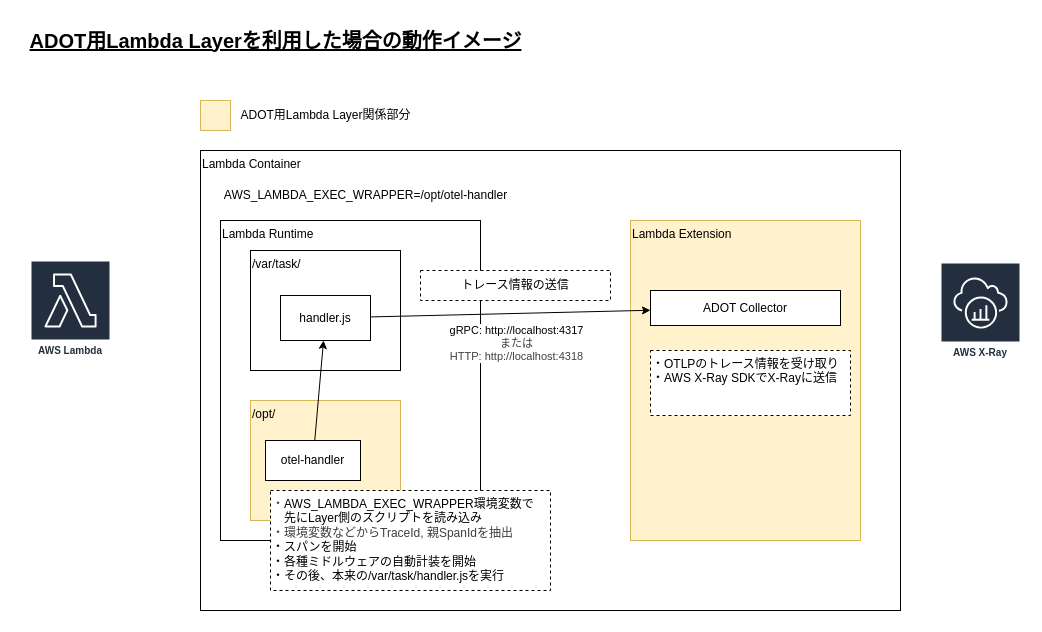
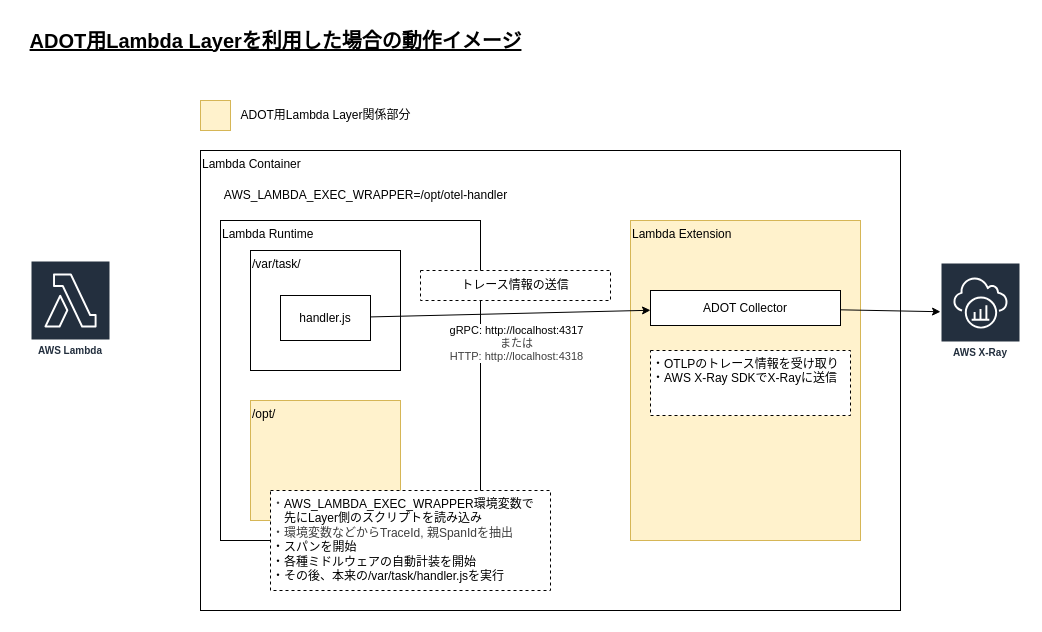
  <mxCell id="0" />
  <mxCell id="1" style="" parent="0" />
  <mxCell id="2" value="Lambda Container" style="whiteSpace=wrap;html=1;align=left;verticalAlign=top;rounded=0;" parent="1" vertex="1"><mxGeometry x="200" y="150" width="700" height="460" as="geometry" /></mxCell>
  <mxCell id="3" value="Lambda Internal layer" style="" parent="0" />
  <mxCell id="4" value="Lambda Extension" style="whiteSpace=wrap;html=1;align=left;verticalAlign=top;fillColor=#fff2cc;strokeColor=#d6b656;rounded=0;" parent="3" vertex="1"><mxGeometry x="630" y="220" width="230" height="320" as="geometry" /></mxCell>
  <mxCell id="5" value="Lambda Runtime" style="whiteSpace=wrap;html=1;align=left;verticalAlign=top;rounded=0;" parent="3" vertex="1"><mxGeometry x="220" y="220" width="260" height="320" as="geometry" /></mxCell>
  <mxCell id="6" value="" style="whiteSpace=wrap;html=1;align=left;verticalAlign=top;fillColor=#fff2cc;strokeColor=#d6b656;rounded=0;" parent="3" vertex="1"><mxGeometry x="200" y="100" width="30" height="30" as="geometry" /></mxCell>
  <mxCell id="7" value="ADOT用Lambda Layer関係部分" style="text;html=1;align=center;verticalAlign=middle;resizable=0;points=[];autosize=1;strokeColor=none;fillColor=none;rounded=0;" parent="3" vertex="1"><mxGeometry x="230" y="100" width="190" height="30" as="geometry" /></mxCell>
  <mxCell id="8" value="ADOT用Lambda Layerを利用した場合の動作イメージ" style="text;html=1;align=center;verticalAlign=middle;resizable=0;points=[];autosize=1;strokeColor=none;fillColor=none;fontSize=20;fontStyle=5;rounded=0;" parent="3" vertex="1"><mxGeometry x="20" y="20" width="510" height="40" as="geometry" /></mxCell>
  <mxCell id="9" value="Diagrams" style="" parent="0" />
  <mxCell id="10" value="AWS_LAMBDA_EXEC_WRAPPER=/opt/otel-handler" style="text;html=1;align=center;verticalAlign=middle;resizable=0;points=[];autosize=1;strokeColor=none;fillColor=none;rounded=0;" parent="9" vertex="1"><mxGeometry x="210" y="180" width="310" height="30" as="geometry" /></mxCell>
  <mxCell id="11" value="AWS Lambda" style="sketch=0;outlineConnect=0;fontColor=#232F3E;gradientColor=none;strokeColor=#ffffff;fillColor=#232F3E;dashed=0;verticalLabelPosition=middle;verticalAlign=bottom;align=center;html=1;whiteSpace=wrap;fontSize=10;fontStyle=1;spacing=3;shape=mxgraph.aws4.productIcon;prIcon=mxgraph.aws4.lambda;rounded=0;" parent="9" vertex="1"><mxGeometry x="30" y="260" width="80" height="100" as="geometry" /></mxCell>
  <mxCell id="12" value="/var/task/" style="whiteSpace=wrap;html=1;align=left;verticalAlign=top;rounded=0;" parent="9" vertex="1"><mxGeometry x="250" y="250" width="150" height="120" as="geometry" /></mxCell>
  <mxCell id="13" style="edgeStyle=none;html=1;rounded=0;" parent="9" source="15" target="20" edge="1"><mxGeometry relative="1" as="geometry" /></mxCell>
  <mxCell id="14" value="&lt;div&gt;&lt;span style=&quot;color: rgb(63, 63, 63);&quot;&gt;&lt;span style=&quot;color: rgb(0, 0, 0);&quot;&gt;gRPC: http://localhost:4317&lt;/span&gt;&lt;br&gt;&lt;/span&gt;&lt;/div&gt;&lt;div&gt;&lt;span style=&quot;color: rgb(63, 63, 63);&quot;&gt;&lt;span style=&quot;color: rgb(63, 63, 63);&quot;&gt;または&lt;/span&gt;&lt;span style=&quot;color: rgb(0, 0, 0);&quot;&gt;&lt;br&gt;&lt;/span&gt;&lt;/span&gt;&lt;/div&gt;&lt;div&gt;&lt;span style=&quot;color: rgb(63, 63, 63);&quot;&gt;HTTP: http://localhost:4318&lt;/span&gt;&lt;/div&gt;" style="edgeLabel;html=1;align=center;verticalAlign=middle;resizable=0;points=[];rounded=0;" parent="13" vertex="1" connectable="0"><mxGeometry x="-0.509" y="-3" relative="1" as="geometry"><mxPoint x="76" y="25" as="offset" /></mxGeometry></mxCell>
  <mxCell id="15" value="handler.js" style="whiteSpace=wrap;html=1;rounded=0;" parent="9" vertex="1"><mxGeometry x="280" y="295" width="90" height="45" as="geometry" /></mxCell>
  <mxCell id="16" value="/opt/" style="whiteSpace=wrap;html=1;align=left;verticalAlign=top;fillColor=#fff2cc;strokeColor=#d6b656;rounded=0;" parent="9" vertex="1"><mxGeometry x="250" y="400" width="150" height="120" as="geometry" /></mxCell>
- <mxCell id="17" style="edgeStyle=none;html=1;rounded=0;" parent="9" source="18" target="15" edge="1"><mxGeometry relative="1" as="geometry" /></mxCell>
- <mxCell id="18" value="otel-handler" style="whiteSpace=wrap;html=1;rounded=0;" parent="9" vertex="1"><mxGeometry x="265" y="440" width="95" height="40" as="geometry" /></mxCell>
+ <mxCell id="19" style="edgeStyle=none;html=1;rounded=0;" parent="9" source="20" target="21" edge="1"><mxGeometry relative="1" as="geometry" /></mxCell>
  <mxCell id="20" value="ADOT Collector" style="whiteSpace=wrap;html=1;rounded=0;" parent="9" vertex="1"><mxGeometry x="650" y="290" width="190" height="35" as="geometry" /></mxCell>
  <mxCell id="21" value="AWS X-Ray" style="sketch=0;outlineConnect=0;fontColor=#232F3E;gradientColor=none;strokeColor=#ffffff;fillColor=#232F3E;dashed=0;verticalLabelPosition=middle;verticalAlign=bottom;align=center;html=1;whiteSpace=wrap;fontSize=10;fontStyle=1;spacing=3;shape=mxgraph.aws4.productIcon;prIcon=mxgraph.aws4.xray;rounded=0;" parent="9" vertex="1"><mxGeometry x="940" y="262" width="80" height="100" as="geometry" /></mxCell>
  <mxCell id="22" value="Callout" style="" parent="0" />
  <mxCell id="23" value="&lt;div&gt;&lt;span style=&quot;color: rgb(63, 63, 63);&quot;&gt;・&lt;/span&gt;&lt;span style=&quot;color: rgb(0, 0, 0); text-align: center; text-wrap: nowrap; background-color: transparent;&quot;&gt;AWS_LAMBDA_EXEC_WRAPPER環境変数で&lt;/span&gt;&lt;/div&gt;&lt;div&gt;&lt;span style=&quot;color: rgb(0, 0, 0); text-align: center; text-wrap: nowrap; background-color: transparent;&quot;&gt;　先にLayer側のスクリプトを読み込み&lt;/span&gt;&lt;/div&gt;&lt;div&gt;&lt;span style=&quot;color: rgb(63, 63, 63);&quot;&gt;・環境変数などからTraceId, 親SpanIdを抽出&lt;/span&gt;&lt;br&gt;&lt;/div&gt;・スパンを開始&lt;div&gt;&lt;span style=&quot;background-color: transparent;&quot;&gt;・各種ミドルウェアの自動計装を開始&lt;/span&gt;&lt;br&gt;&lt;/div&gt;&lt;div&gt;・その後、本来の/var/task/handler.jsを実行&lt;/div&gt;&lt;div&gt;&lt;br&gt;&lt;/div&gt;" style="whiteSpace=wrap;html=1;dashed=1;align=left;verticalAlign=top;rounded=0;" parent="22" vertex="1"><mxGeometry x="270" y="490" width="280" height="100" as="geometry" /></mxCell>
  <mxCell id="24" value="&lt;div&gt;トレース情報の送信&lt;/div&gt;" style="whiteSpace=wrap;html=1;dashed=1;align=center;verticalAlign=middle;rounded=0;" parent="22" vertex="1"><mxGeometry x="420" y="270" width="190" height="30" as="geometry" /></mxCell>
  <mxCell id="25" value="&lt;div&gt;・OTLPのトレース情報を受け取り&lt;/div&gt;&lt;div&gt;・AWS X-Ray SDKでX-Rayに送信&lt;/div&gt;&lt;div&gt;&lt;br&gt;&lt;/div&gt;" style="whiteSpace=wrap;html=1;dashed=1;align=left;verticalAlign=top;rounded=0;" parent="22" vertex="1"><mxGeometry x="650" y="350" width="200" height="65" as="geometry" /></mxCell>
